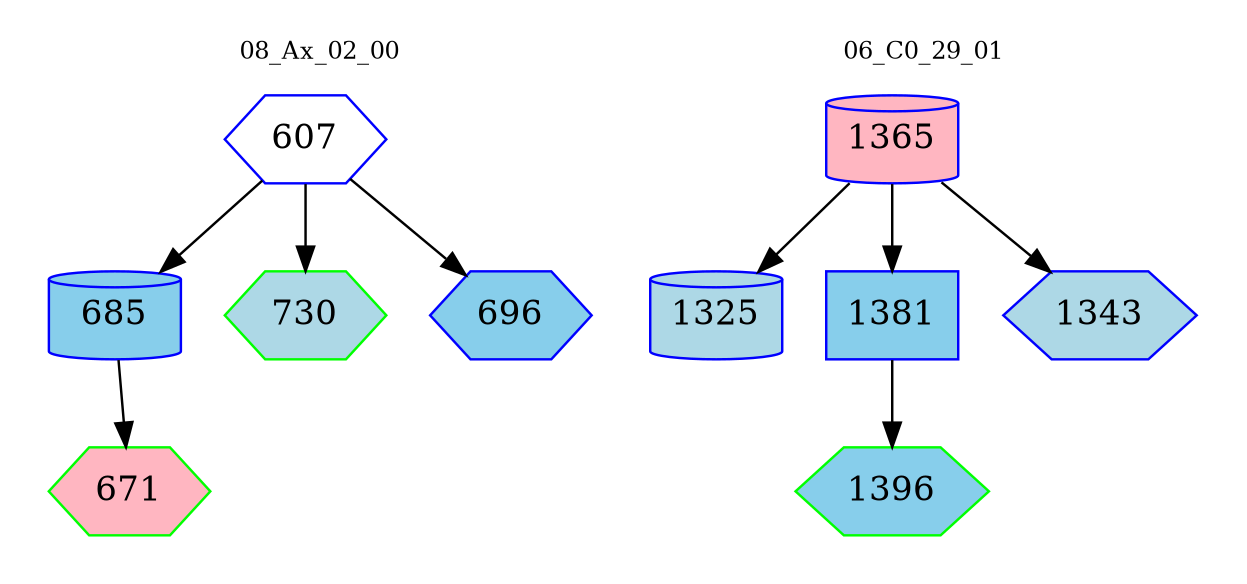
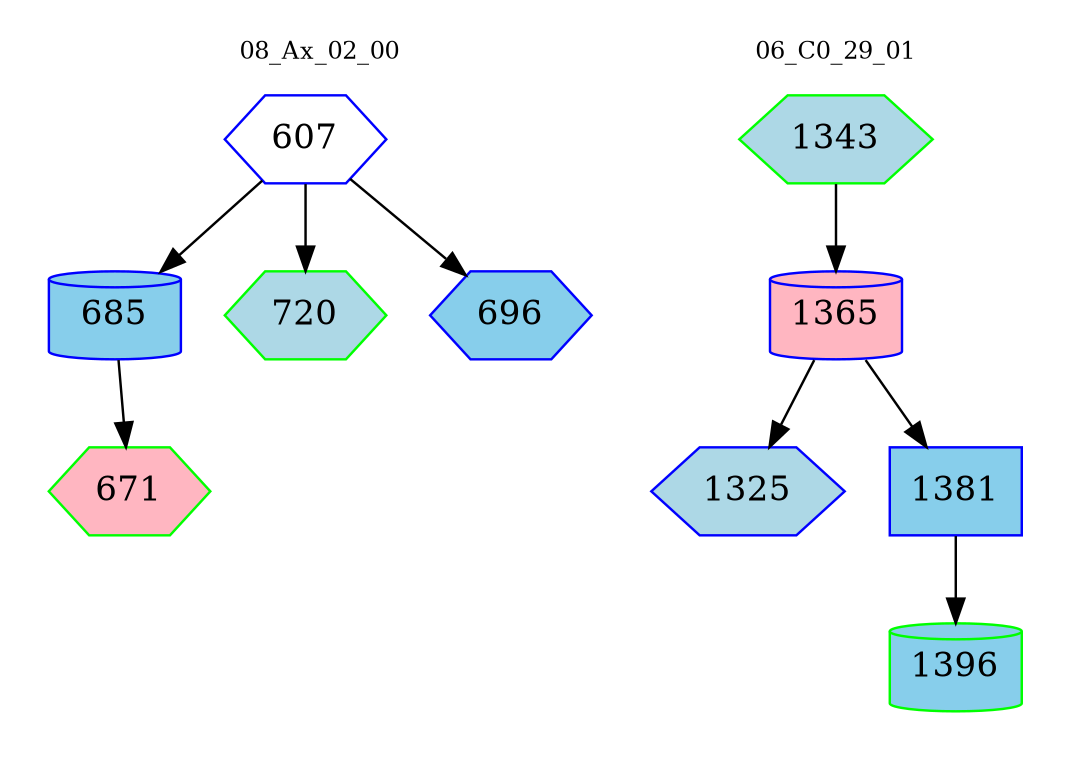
  digraph {
    node [color=blue fillcolor=skyblue shape=hexagon style=filled]
    edge [color=black]
    n1 [fillcolor=white label=607]
    n2 [label=685 shape=cylinder]
-   n3 [color=green fillcolor=lightblue label=730]
+   n3 [color=green fillcolor=lightblue label=720]
    n4 [label=696]
    n5 [color=green fillcolor=lightpink label=671]
    n6 [fillcolor=lightpink label=1365 shape=cylinder]
-   n7 [fillcolor=lightblue label=1325 shape=cylinder]
+   n7 [fillcolor=lightblue label=1325]
    n8 [label=1381 shape=box]
-   n9 [fillcolor=lightblue label=1343]
-   n10 [color=green label=1396]
+   n9 [color=green fillcolor=lightblue label=1343]
+   n10 [color=green label=1396 shape=cylinder]
    subgraph cluster_1 {
      color=white
      fontsize=10
      label="08_Ax_02_00"
      n1
      n2
      n3
      n4
      n5
    }
    subgraph cluster_2 {
      color=white
      fontsize=10
      label="06_C0_29_01"
      n6
      n7
      n8
      n9
      n10
    }
    n1 -> n2
    n1 -> n3
    n1 -> n4
    n2 -> n5
    n6 -> n7
    n6 -> n8
-   n6 -> n9
+   n9 -> n6
    n8 -> n10
  }
